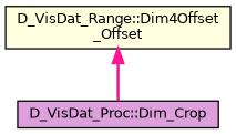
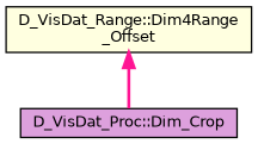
  digraph {
    rankdir=TB
    node [color=black fontname=Helvetica fontsize=10 shape=record style=filled]
-   n1 [fillcolor=lightyellow fontcolor=black height=0.2 label="D_VisDat_Range::Dim4Offset\l_Offset" width=0.4]
+   n1 [fillcolor=lightyellow fontcolor=black height=0.2 label="D_VisDat_Range::Dim4Range\l_Offset" width=0.4]
    n2 [fillcolor=plum height=0.2 label="D_VisDat_Proc::Dim_Crop" width=0.4]
    n1 -> n2 [color=deeppink dir=back fontname=Helvetica fontsize=10 labelfontname=Helvetica labelfontsize=10 style=bold]
  }
